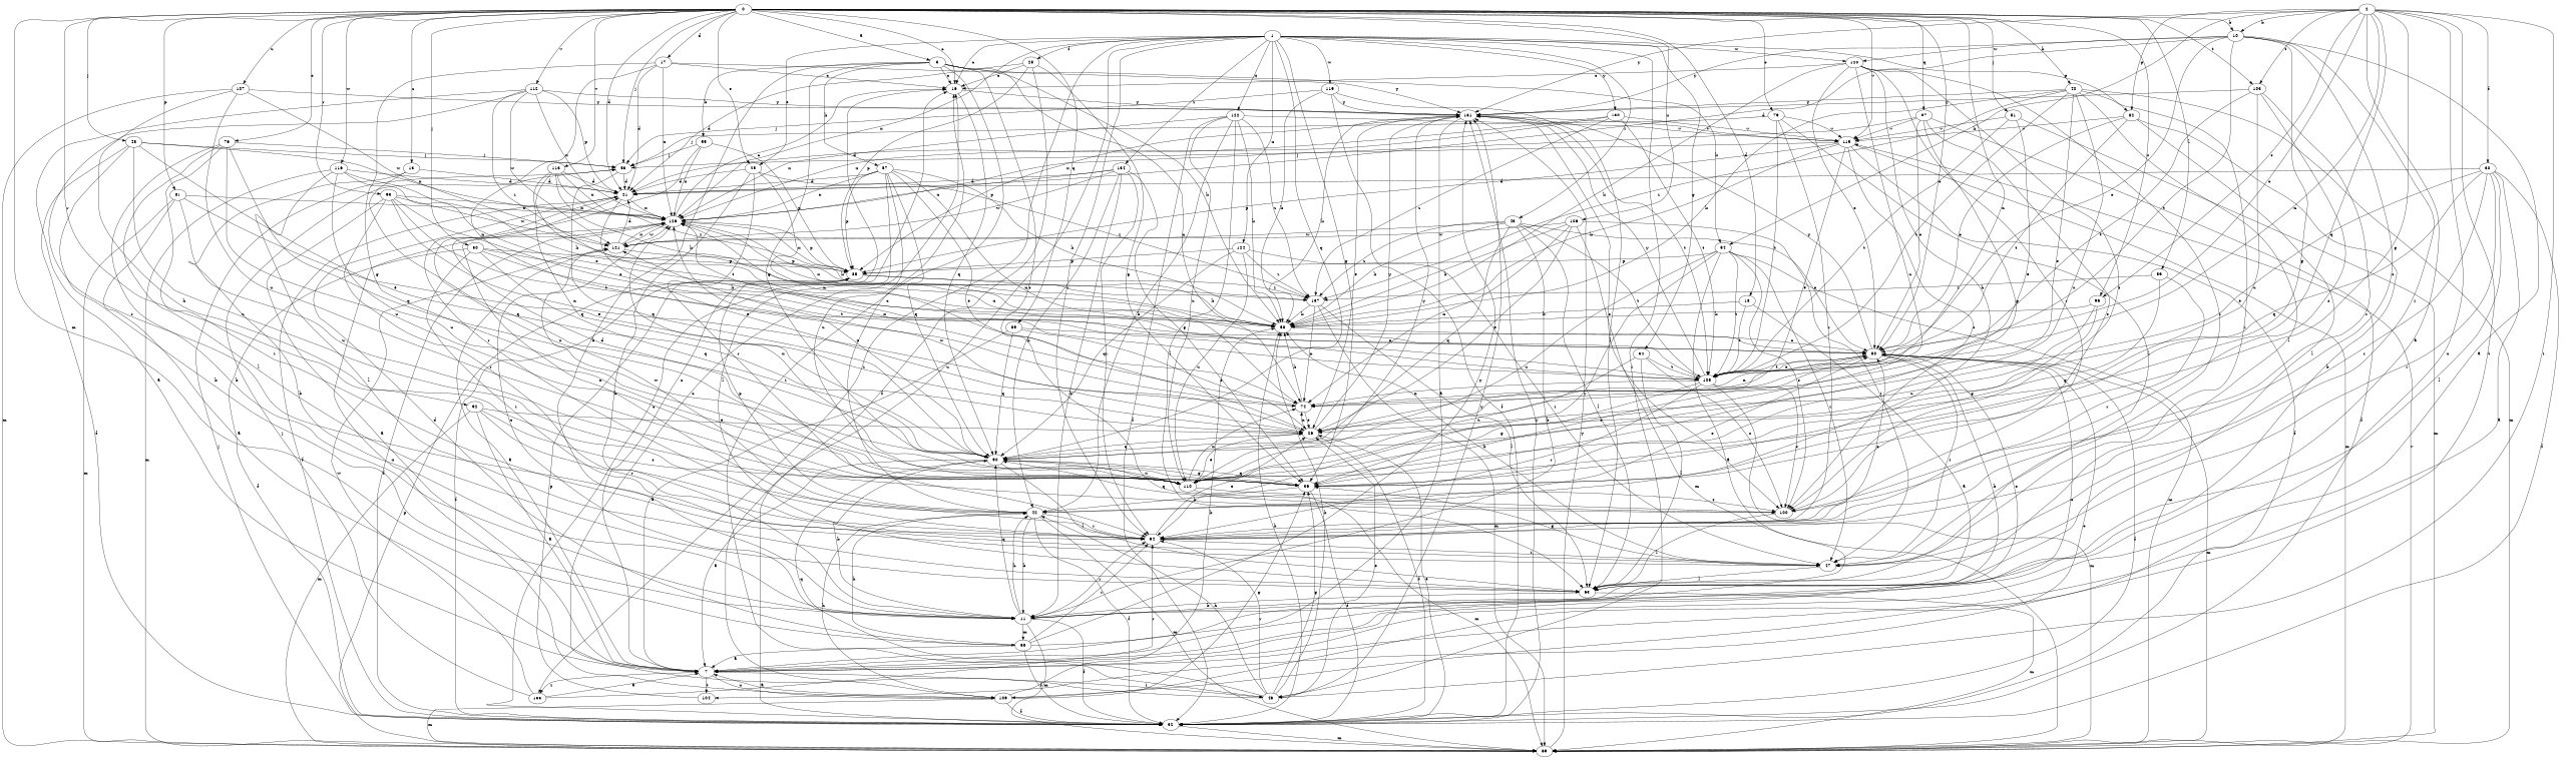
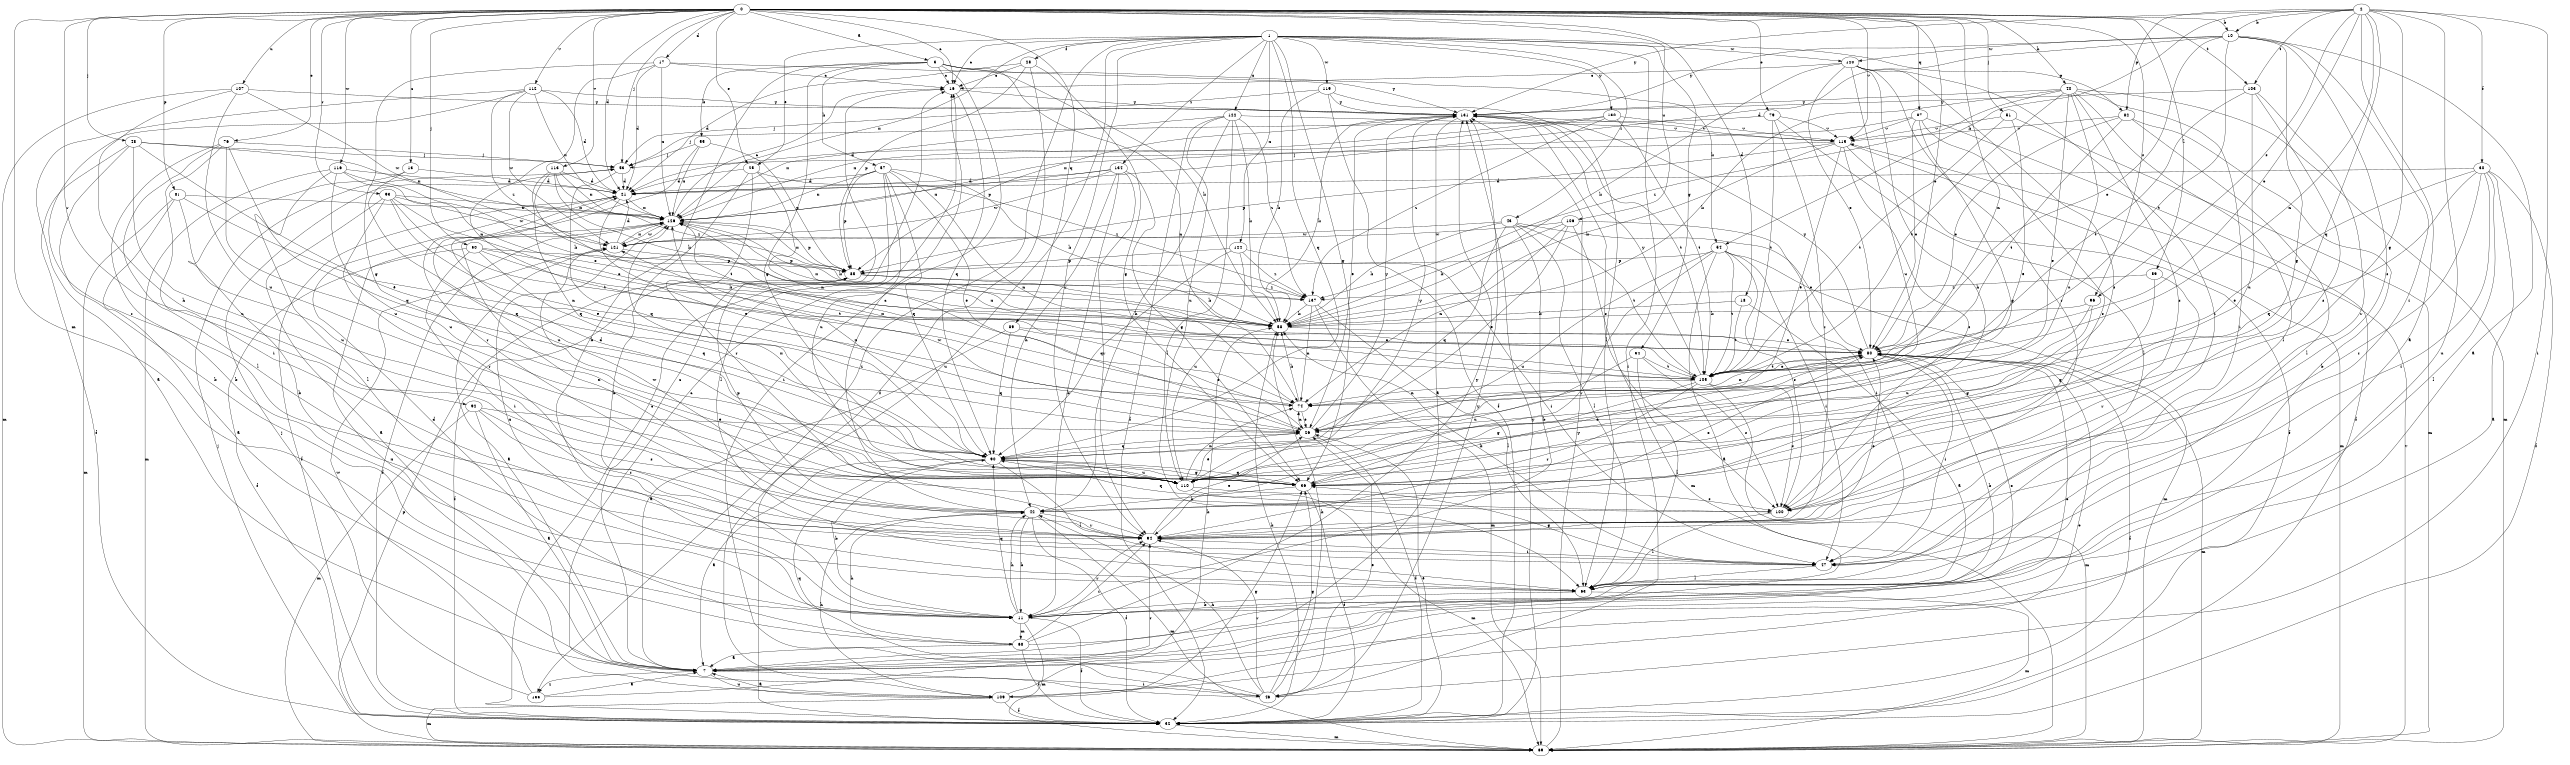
  strict digraph {
    0
    3
    10
    13
    16
    17
    18
    21
    25
    40
    48
    50
    51
    53
    59
    68
    74
    76
    79
    80
    81
    87
    89
    92
    93
    96
    103
    106
    107
    112
    113
    115
    116
    36
    46
    54
    11
    55
    57
    58
    100
    120
    n43 [label=7]
    131
    47
    105
    90
    126
    32
    26
    110
    94
    137
    69
    63
    85
    42
    121
    1
    28
    34
    43
    82
    109
    119
    122
    124
    130
    134
    135
    2
    30
-   104
    0 -> 3 [label=a]
    0 -> 10 [label=b]
    0 -> 13 [label=c]
    0 -> 16 [label=c]
    0 -> 17 [label=d]
    0 -> 18 [label=d]
    0 -> 21 [label=d]
    0 -> 25 [label=e]
    0 -> 40 [label=h]
    0 -> 48 [label=j]
    0 -> 50 [label=j]
    0 -> 51 [label=j]
    0 -> 53 [label=j]
    0 -> 59 [label=l]
    0 -> 68 [label=m]
    0 -> 74 [label=n]
    0 -> 76 [label=o]
    0 -> 79 [label=o]
    0 -> 80 [label=o]
    0 -> 81 [label=p]
    0 -> 87 [label=q]
    0 -> 89 [label=q]
    0 -> 92 [label=r]
    0 -> 93 [label=r]
    0 -> 96 [label=s]
    0 -> 103 [label=t]
    0 -> 106 [label=u]
    0 -> 107 [label=u]
    0 -> 112 [label=v]
    0 -> 113 [label=v]
    0 -> 115 [label=v]
    0 -> 116 [label=w]
    3 -> 16 [label=c]
    3 -> 74 [label=n]
    3 -> 36 [label=g]
    3 -> 46 [label=i]
    3 -> 54 [label=k]
    3 -> 11 [label=b]
    3 -> 55 [label=k]
    3 -> 57 [label=k]
    3 -> 58 [label=k]
-   3 -> 100 [label=s]
+   40 -> 100 [label=s]
    10 -> 21 [label=d]
    10 -> 80 [label=o]
    10 -> 36 [label=g]
    10 -> 100 [label=s]
    10 -> 120 [label=w]
    10 -> n43 [label=a]
    10 -> 131 [label=y]
    10 -> 47 [label=i]
    10 -> 105 [label=t]
    13 -> 21 [label=d]
    13 -> 11 [label=b]
    13 -> 90 [label=q]
    16 -> 131 [label=y]
    16 -> 90 [label=q]
    17 -> 16 [label=c]
    17 -> 21 [label=d]
    17 -> 74 [label=n]
    17 -> 36 [label=g]
    17 -> 131 [label=y]
    17 -> 126 [label=x]
    18 -> 58 [label=k]
    18 -> n43 [label=a]
    18 -> 105 [label=t]
    21 -> 126 [label=x]
    21 -> 32 [label=f]
    21 -> 26 [label=e]
    21 -> 110 [label=u]
    25 -> 21 [label=d]
    25 -> 74 [label=n]
    25 -> 11 [label=b]
    25 -> 94 [label=r]
    25 -> 137 [label=z]
    40 -> 58 [label=k]
    40 -> 131 [label=y]
    40 -> 47 [label=i]
    40 -> 105 [label=t]
    40 -> 26 [label=e]
    40 -> 110 [label=u]
    40 -> 137 [label=z]
    40 -> 69 [label=m]
    40 -> 63 [label=l]
    48 -> 53 [label=j]
    48 -> 11 [label=b]
    48 -> 126 [label=x]
    48 -> 32 [label=f]
    48 -> 26 [label=e]
    48 -> 110 [label=u]
    50 -> 58 [label=k]
    50 -> 47 [label=i]
    50 -> 105 [label=t]
    50 -> 90 [label=q]
    50 -> 32 [label=f]
    50 -> 85 [label=p]
    51 -> 115 [label=v]
    51 -> 105 [label=t]
    51 -> 26 [label=e]
    51 -> 69 [label=m]
    53 -> 21 [label=d]
    53 -> 90 [label=q]
    59 -> 36 [label=g]
    59 -> 94 [label=r]
    59 -> 137 [label=z]
    68 -> 21 [label=d]
    68 -> 80 [label=o]
    68 -> n43 [label=a]
    68 -> 131 [label=y]
    68 -> 32 [label=f]
    68 -> 94 [label=r]
    68 -> 42 [label=h]
    74 -> 58 [label=k]
    74 -> 126 [label=x]
    74 -> 26 [label=e]
    76 -> 53 [label=j]
    76 -> 11 [label=b]
    76 -> 47 [label=i]
    76 -> 90 [label=q]
    76 -> 110 [label=u]
    76 -> 63 [label=l]
    79 -> 53 [label=j]
    79 -> 115 [label=v]
    79 -> 105 [label=t]
    79 -> 94 [label=r]
    79 -> 63 [label=l]
    80 -> 74 [label=n]
    80 -> 11 [label=b]
    80 -> 131 [label=y]
    80 -> 47 [label=i]
    80 -> 105 [label=t]
    80 -> 32 [label=f]
    80 -> 69 [label=m]
    81 -> n43 [label=a]
    81 -> 126 [label=x]
    81 -> 26 [label=e]
    81 -> 110 [label=u]
    81 -> 69 [label=m]
    87 -> 80 [label=o]
    87 -> 115 [label=v]
    87 -> 36 [label=g]
    87 -> 100 [label=s]
    87 -> 126 [label=x]
    87 -> 32 [label=f]
    89 -> 80 [label=o]
    89 -> n43 [label=a]
    89 -> 90 [label=q]
    89 -> 26 [label=e]
    92 -> 100 [label=s]
    92 -> n43 [label=a]
    92 -> 26 [label=e]
    92 -> 94 [label=r]
    92 -> 69 [label=m]
    93 -> 74 [label=n]
    93 -> 80 [label=o]
    93 -> n43 [label=a]
    93 -> 105 [label=t]
    93 -> 126 [label=x]
    93 -> 94 [label=r]
    93 -> 121 [label=w]
    96 -> 36 [label=g]
    96 -> 58 [label=k]
    96 -> 110 [label=u]
    103 -> 100 [label=s]
    103 -> 131 [label=y]
    103 -> 105 [label=t]
    103 -> 110 [label=u]
    103 -> 94 [label=r]
    106 -> 74 [label=n]
    106 -> 58 [label=k]
    106 -> 47 [label=i]
    106 -> 26 [label=e]
    106 -> 69 [label=m]
    106 -> 121 [label=w]
    107 -> 131 [label=y]
    107 -> 110 [label=u]
    107 -> 69 [label=m]
    107 -> 42 [label=h]
    107 -> 121 [label=w]
-   112 -> 21 [label=p]
+   112 -> 21 [label=d]
    112 -> n43 [label=a]
    112 -> 131 [label=y]
    112 -> 126 [label=x]
    112 -> 94 [label=r]
    112 -> 137 [label=z]
    112 -> 121 [label=w]
    113 -> 21 [label=d]
    113 -> 58 [label=k]
    113 -> 105 [label=t]
    113 -> 90 [label=q]
    113 -> 126 [label=x]
    113 -> 137 [label=z]
    115 -> 53 [label=j]
    115 -> 58 [label=k]
    115 -> 100 [label=s]
    115 -> 32 [label=f]
    115 -> 26 [label=e]
    115 -> 69 [label=m]
    115 -> 85 [label=p]
    116 -> 21 [label=d]
    116 -> 80 [label=o]
    116 -> 58 [label=k]
    116 -> 110 [label=u]
    116 -> 69 [label=m]
    116 -> 63 [label=l]
    36 -> 21 [label=d]
    36 -> 80 [label=o]
    36 -> 90 [label=q]
    36 -> 126 [label=x]
    36 -> 32 [label=f]
    36 -> 42 [label=h]
    46 -> 16 [label=c]
    46 -> 36 [label=g]
    46 -> 58 [label=k]
    46 -> 131 [label=y]
    46 -> 90 [label=q]
    46 -> 26 [label=e]
    46 -> 94 [label=r]
    46 -> 42 [label=h]
    54 -> 100 [label=s]
    54 -> n43 [label=a]
    54 -> 47 [label=i]
    54 -> 105 [label=t]
    54 -> 110 [label=u]
    54 -> 94 [label=r]
    54 -> 69 [label=m]
    54 -> 85 [label=p]
    11 -> 68 [label=m]
    11 -> 80 [label=o]
    11 -> 90 [label=q]
    11 -> 126 [label=x]
    11 -> 32 [label=f]
    11 -> 94 [label=r]
    11 -> 69 [label=m]
    11 -> 42 [label=h]
    55 -> 53 [label=j]
    55 -> 126 [label=x]
    55 -> 94 [label=r]
    55 -> 85 [label=p]
    57 -> 21 [label=d]
    57 -> 74 [label=n]
    57 -> 58 [label=k]
    57 -> 90 [label=q]
    57 -> 126 [label=x]
    57 -> 26 [label=e]
    57 -> 110 [label=u]
    57 -> 63 [label=l]
    57 -> 85 [label=p]
    58 -> 80 [label=o]
    58 -> 126 [label=x]
    100 -> 90 [label=q]
    100 -> 63 [label=l]
    120 -> 16 [label=c]
    120 -> 80 [label=o]
    120 -> 58 [label=k]
    120 -> 100 [label=s]
    120 -> 47 [label=i]
    120 -> 110 [label=u]
    120 -> 94 [label=r]
    120 -> 42 [label=h]
    n43 -> 16 [label=c]
    n43 -> 46 [label=i]
    n43 -> 109 [label=u]
    n43 -> 135 [label=z]
-   n43 -> 104 [label=t]
    131 -> 115 [label=v]
    131 -> 58 [label=k]
    131 -> 100 [label=s]
    131 -> n43 [label=a]
    131 -> 105 [label=t]
    131 -> 26 [label=e]
    131 -> 85 [label=p]
    47 -> 36 [label=g]
    47 -> 58 [label=k]
    47 -> 63 [label=l]
    105 -> 74 [label=n]
    105 -> 80 [label=o]
    105 -> 36 [label=g]
    105 -> 100 [label=s]
    105 -> 131 [label=y]
    105 -> 126 [label=x]
    105 -> 94 [label=r]
    105 -> 69 [label=m]
    90 -> 36 [label=g]
    90 -> 11 [label=b]
    90 -> n43 [label=a]
    90 -> 126 [label=x]
    90 -> 110 [label=u]
    90 -> 63 [label=l]
    126 -> 16 [label=c]
    126 -> 58 [label=k]
    126 -> 32 [label=f]
    126 -> 85 [label=p]
    126 -> 121 [label=w]
    32 -> 16 [label=c]
    32 -> 53 [label=j]
    32 -> 58 [label=k]
    32 -> 131 [label=y]
    32 -> 26 [label=e]
    32 -> 69 [label=m]
    26 -> 74 [label=n]
    26 -> 131 [label=y]
    26 -> 90 [label=q]
    26 -> 32 [label=f]
    26 -> 121 [label=w]
    110 -> 74 [label=n]
    110 -> 100 [label=s]
    110 -> 131 [label=y]
    110 -> 26 [label=e]
    110 -> 69 [label=m]
    94 -> 80 [label=o]
    94 -> 47 [label=i]
    94 -> 126 [label=x]
    94 -> 26 [label=e]
    137 -> 74 [label=n]
    137 -> 58 [label=k]
    137 -> 69 [label=m]
    137 -> 63 [label=l]
    69 -> 115 [label=v]
    69 -> 131 [label=y]
    69 -> 85 [label=p]
    63 -> 11 [label=b]
    63 -> 69 [label=m]
    85 -> 58 [label=k]
    85 -> 126 [label=x]
    85 -> 32 [label=f]
    85 -> 137 [label=z]
    42 -> 16 [label=c]
    42 -> 80 [label=o]
    42 -> 11 [label=b]
    42 -> 32 [label=f]
    42 -> 94 [label=r]
    42 -> 69 [label=m]
    42 -> 85 [label=p]
    42 -> 121 [label=w]
    121 -> 21 [label=d]
    121 -> n43 [label=a]
    121 -> 126 [label=x]
    121 -> 85 [label=p]
    1 -> 16 [label=c]
    1 -> 25 [label=e]
    1 -> 36 [label=g]
    1 -> 46 [label=i]
    1 -> 120 [label=w]
    1 -> 90 [label=q]
    1 -> 126 [label=x]
    1 -> 94 [label=r]
    1 -> 28 [label=f]
    1 -> 34 [label=g]
    1 -> 43 [label=i]
    1 -> 82 [label=p]
    1 -> 109 [label=u]
    1 -> 119 [label=w]
    1 -> 122 [label=x]
    1 -> 124 [label=x]
    1 -> 130 [label=y]
    1 -> 134 [label=z]
    1 -> 135 [label=z]
    28 -> 16 [label=c]
    28 -> 21 [label=d]
    28 -> 36 [label=g]
    28 -> 32 [label=f]
    28 -> 85 [label=p]
    34 -> 100 [label=s]
    34 -> 105 [label=t]
    34 -> 110 [label=u]
    34 -> 63 [label=l]
    43 -> 80 [label=o]
    43 -> 11 [label=b]
    43 -> 58 [label=k]
    43 -> 105 [label=t]
    43 -> 90 [label=q]
-   43 -> 137 [label=z]
    43 -> 63 [label=l]
    43 -> 121 [label=w]
    82 -> 80 [label=o]
    82 -> 115 [label=v]
    82 -> 11 [label=b]
    82 -> 105 [label=t]
    82 -> 63 [label=l]
    109 -> 80 [label=o]
    109 -> 36 [label=g]
    109 -> 58 [label=k]
    109 -> n43 [label=a]
    109 -> 126 [label=x]
    109 -> 32 [label=f]
    109 -> 69 [label=m]
    109 -> 42 [label=h]
    119 -> 53 [label=j]
    119 -> 58 [label=k]
    119 -> 131 [label=y]
    119 -> 32 [label=f]
    119 -> 63 [label=l]
    122 -> 115 [label=v]
    122 -> 58 [label=k]
    122 -> 126 [label=x]
    122 -> 32 [label=f]
    122 -> 110 [label=u]
    122 -> 137 [label=z]
    122 -> 63 [label=l]
    122 -> 42 [label=h]
    124 -> 47 [label=i]
    124 -> 90 [label=q]
    124 -> 110 [label=u]
    124 -> 137 [label=z]
    124 -> 85 [label=p]
    130 -> 21 [label=d]
    130 -> 115 [label=v]
    130 -> 105 [label=t]
    130 -> 126 [label=x]
    130 -> 137 [label=z]
    134 -> 21 [label=d]
    134 -> 36 [label=g]
    134 -> 11 [label=b]
    134 -> 126 [label=x]
    134 -> 94 [label=r]
    134 -> 42 [label=h]
    134 -> 121 [label=w]
    135 -> 53 [label=j]
    135 -> n43 [label=a]
    135 -> 94 [label=r]
    135 -> 121 [label=w]
    2 -> 10 [label=b]
    2 -> 74 [label=n]
    2 -> 80 [label=o]
    2 -> 96 [label=s]
    2 -> 103 [label=t]
    2 -> 36 [label=g]
    2 -> 46 [label=i]
    2 -> 54 [label=k]
    2 -> n43 [label=a]
    2 -> 131 [label=y]
    2 -> 90 [label=q]
    2 -> 82 [label=p]
    2 -> 109 [label=u]
    2 -> 30 [label=f]
-   2 -> 104 [label=t]
    30 -> 21 [label=d]
    30 -> n43 [label=a]
    30 -> 47 [label=i]
    30 -> 90 [label=q]
    30 -> 32 [label=f]
    30 -> 26 [label=e]
    30 -> 94 [label=r]
    30 -> 63 [label=l]
-   104 -> 85 [label=p]
  }
